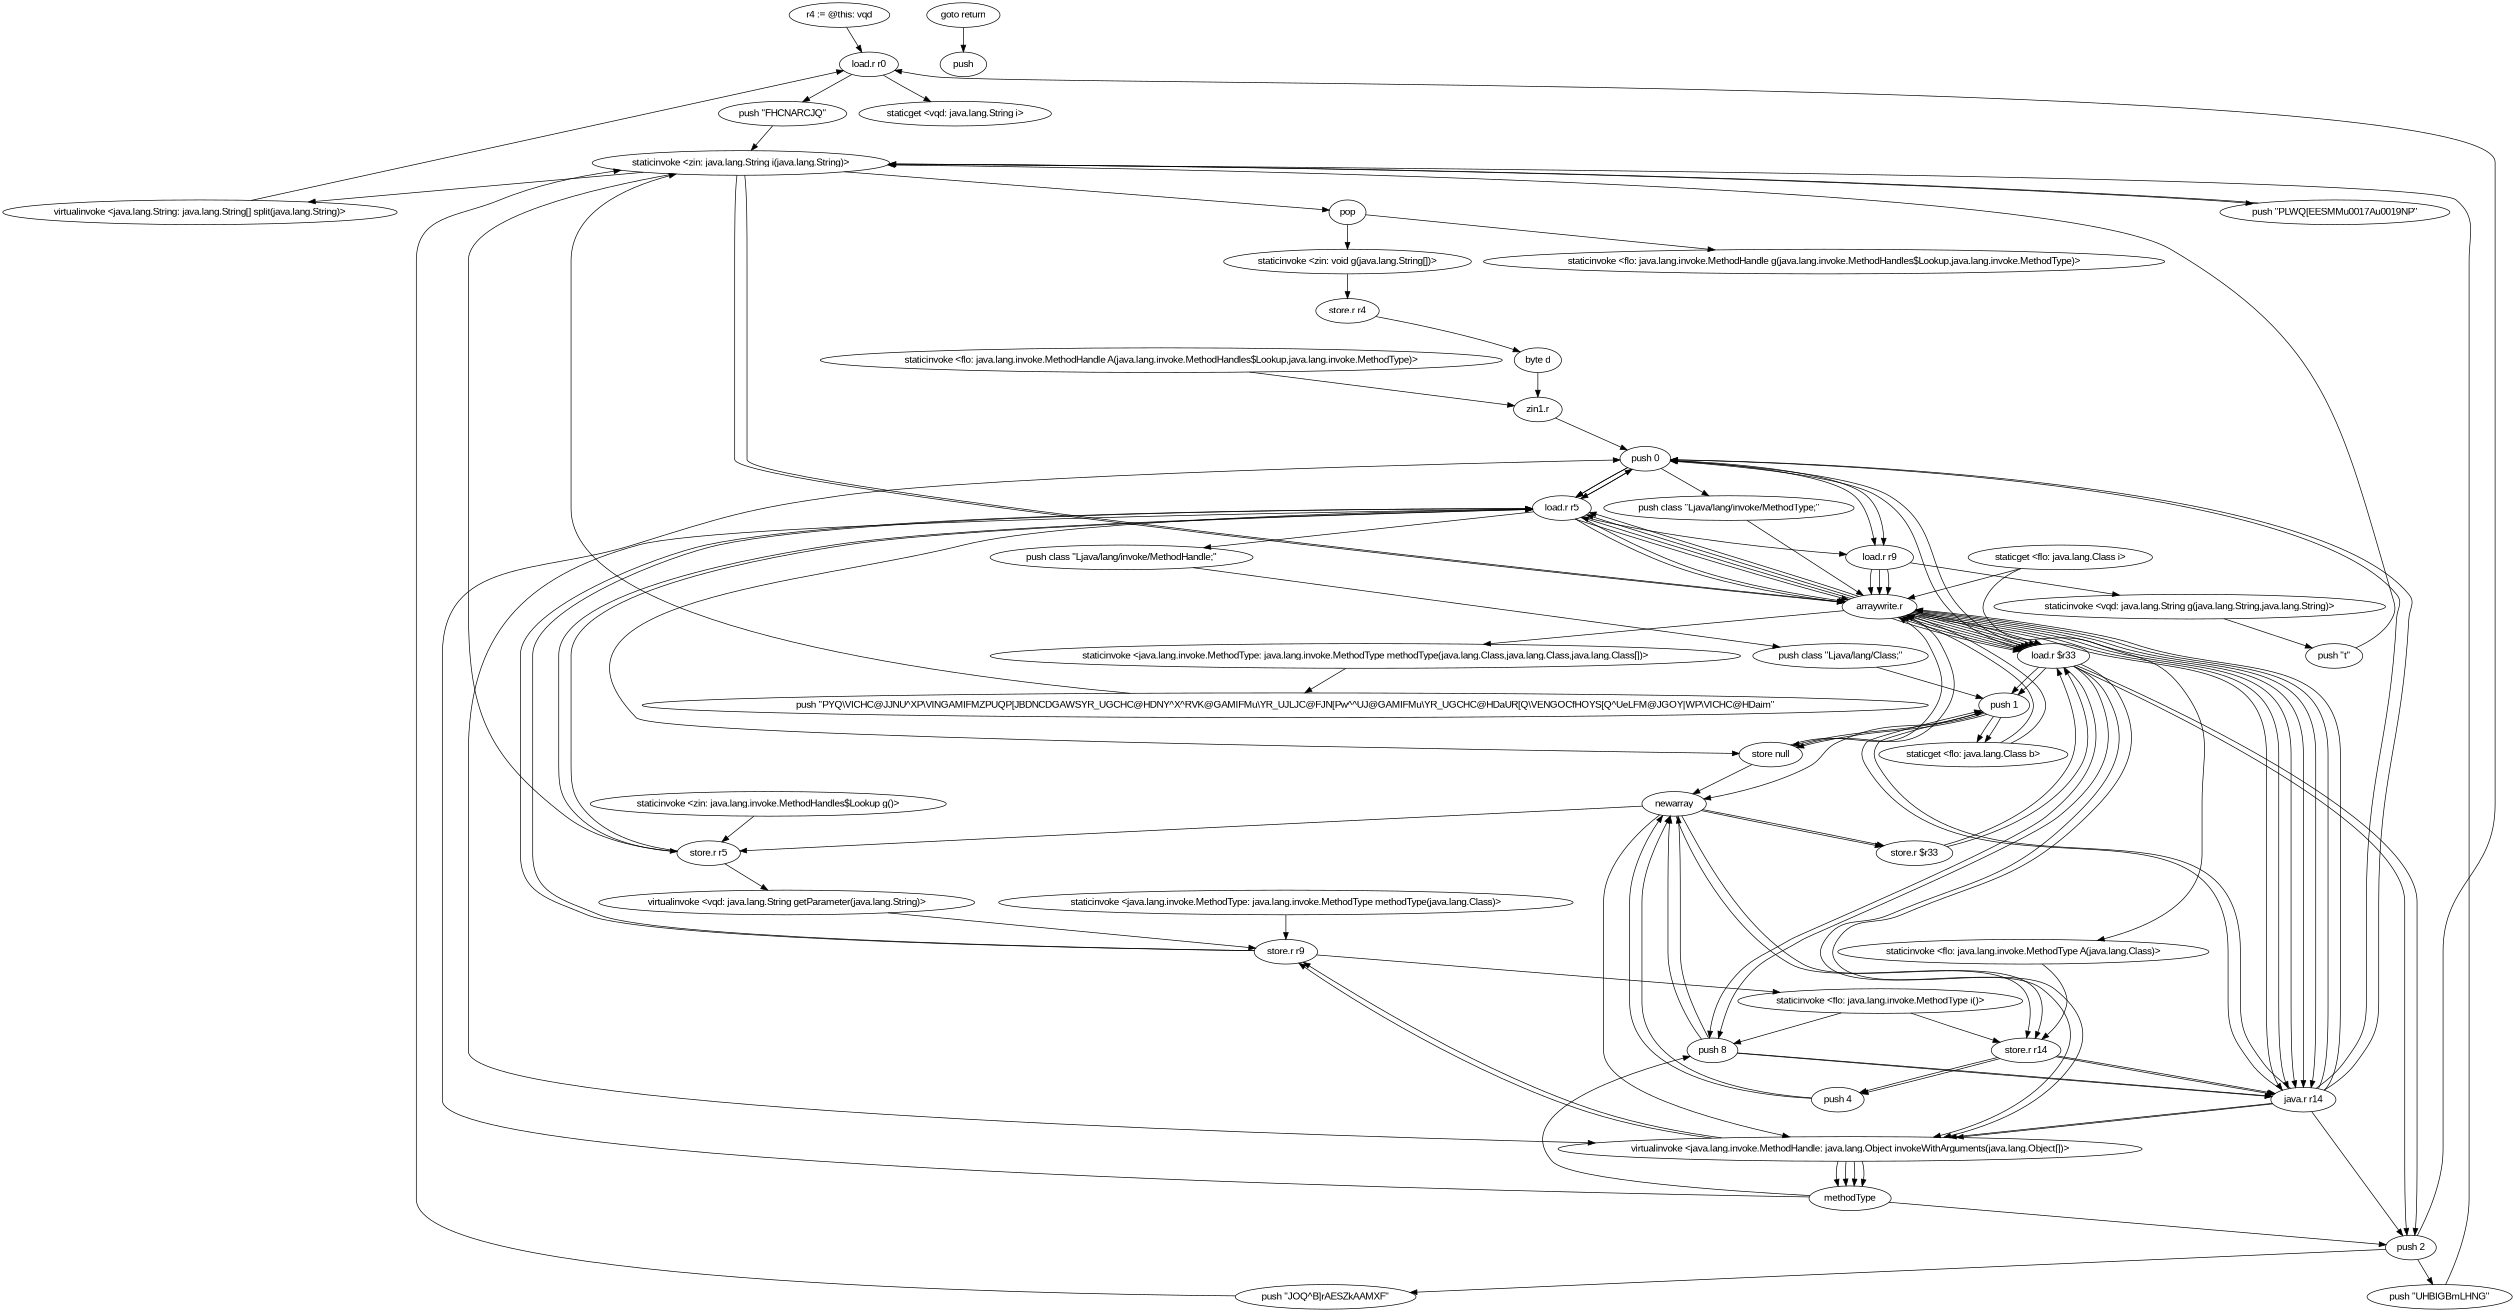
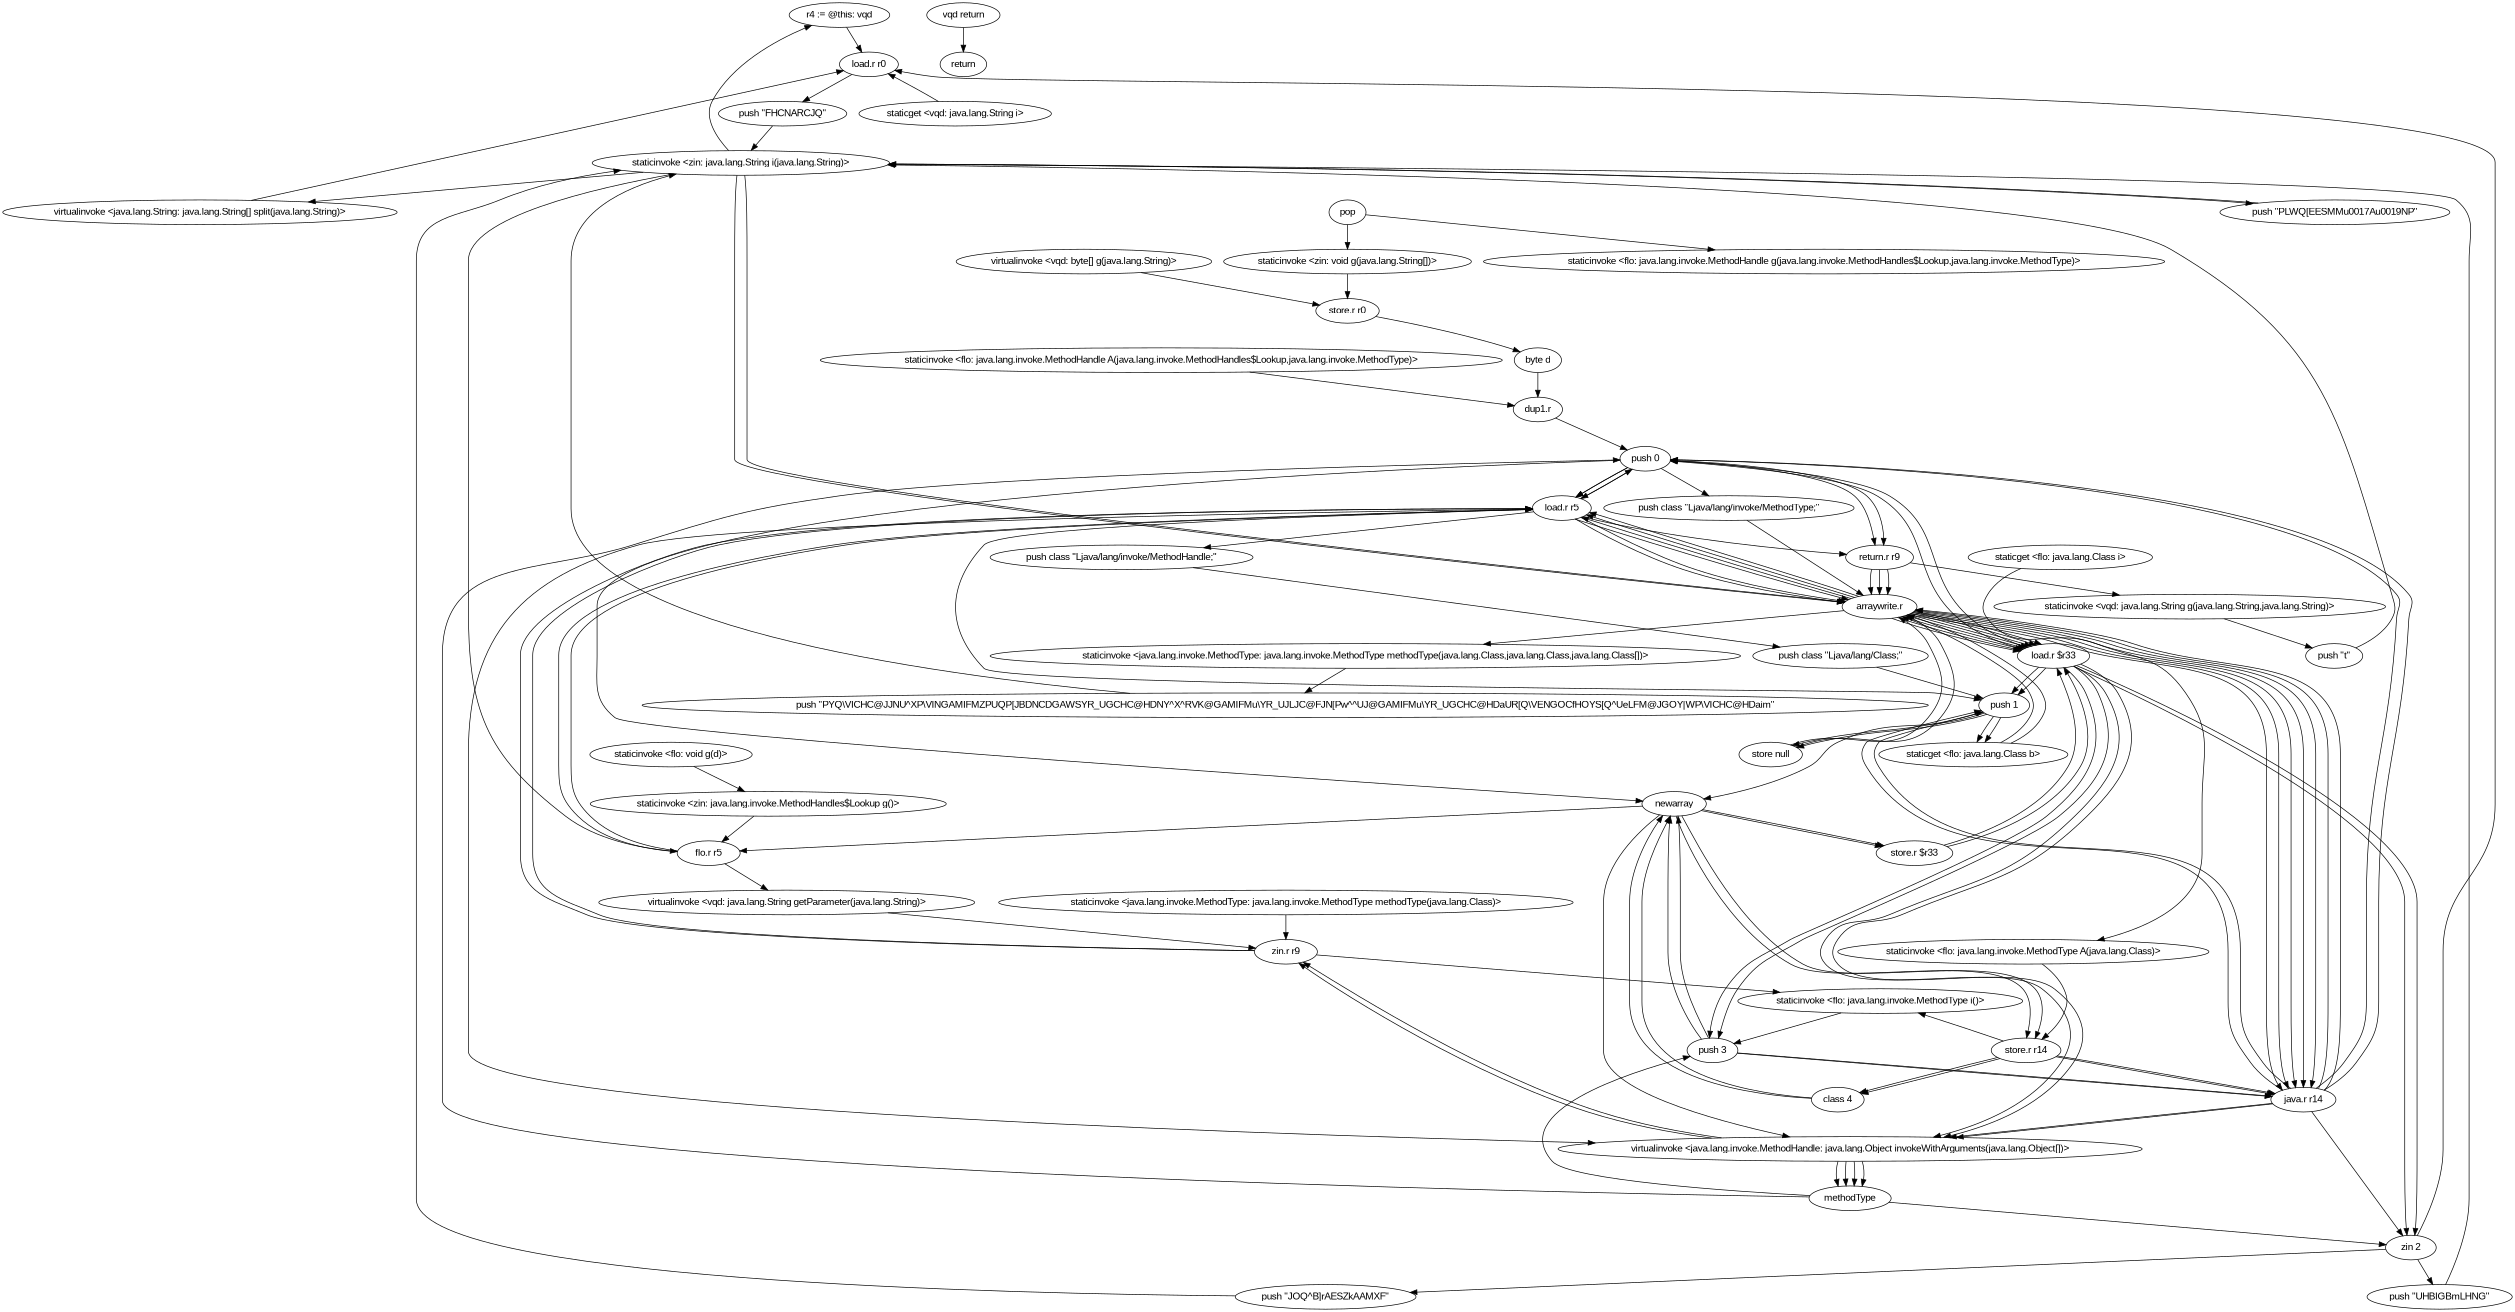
  digraph {
    fontname="Liberation Sans"
    node [fontname="Liberation Sans"]
    edge [fontname="Liberation Sans"]
    n1 [label="r4 := @this: vqd"]
    "load.r r0"
    "push \"FHCNARCJQ\""
    "staticget <vqd: java.lang.String i>"
    "staticinvoke <zin: java.lang.String i(java.lang.String)>"
    "arraywrite.r"
    "load.r r5"
    "staticinvoke <java.lang.invoke.MethodType: java.lang.invoke.MethodType methodType(java.lang.Class,java.lang.Class,java.lang.Class[])>"
    n9 [label="java.r r14"]
    "load.r $r33"
    "push \"PLWQ[EESMM\u0017A\u0019NP\""
-   "store.r r5"
+   "store.r r5" [label="flo.r r5"]
    "virtualinvoke <java.lang.String: java.lang.String[] split(java.lang.String)>"
    pop
    "virtualinvoke <vqd: java.lang.String getParameter(java.lang.String)>"
    "staticinvoke <flo: java.lang.invoke.MethodHandle g(java.lang.invoke.MethodHandles$Lookup,java.lang.invoke.MethodType)>"
    "staticinvoke <zin: void g(java.lang.String[])>"
-   "store.r r9"
-   "load.r r9"
+   "store.r r9" [label="zin.r r9"]
+   "load.r r9" [label="return.r r9"]
    "push class \"Ljava/lang/invoke/MethodHandle;\""
    "push 1"
    "push 0"
    "virtualinvoke <java.lang.invoke.MethodHandle: java.lang.Object invokeWithArguments(java.lang.Object[])>"
    "staticinvoke <flo: java.lang.invoke.MethodType i()>"
-   "push 3" [label="push 8"]
+   "push 3"
    newarray
    "store.r r14"
    "staticinvoke <vqd: java.lang.String g(java.lang.String,java.lang.String)>"
    "push class \"Ljava/lang/Class;\""
    "staticget <flo: java.lang.Class b>"
    n31 [label="store null"]
    "push class \"Ljava/lang/invoke/MethodType;\""
-   "push 2"
+   "push 2" [label="zin 2"]
    "push \"JOQ^B]rAESZkAAMXF\""
    "push \"UHBIGBmLHNG\""
    n36 [label=methodType]
    "push \"t\""
-   "store.r r0" [label="store.r r4"]
+   "virtualinvoke <vqd: byte[] g(java.lang.String)>"
+   "store.r r0"
    n40 [label="byte d"]
-   "dup1.r" [label="zin1.r"]
+   "dup1.r"
    "staticget <flo: java.lang.Class i>"
    "staticinvoke <flo: java.lang.invoke.MethodType A(java.lang.Class)>"
+   "staticinvoke <flo: void g(d)>"
    "staticinvoke <zin: java.lang.invoke.MethodHandles$Lookup g()>"
    "store.r $r33"
-   "push 4"
+   "push 4" [label="class 4"]
    "push \"PYQ\\VICHC@JJNU^XP\\VINGAMIFMZPUQP[JBDNCDGAWSYR_UGCHC@HDNY^X^RVK@GAMIFMu\\YR_UJLJC@FJN[Pw^^UJ@GAMIFMu\\YR_UGCHC@HDaUR[Q\\VENGOCfHOYS[Q^UeLFM@JGOY|WP\\VICHC@HDaim\""
    "staticinvoke <java.lang.invoke.MethodType: java.lang.invoke.MethodType methodType(java.lang.Class)>"
    "staticinvoke <flo: java.lang.invoke.MethodHandle A(java.lang.invoke.MethodHandles$Lookup,java.lang.invoke.MethodType)>"
-   "goto return"
-   return [label=push]
+   "goto return" [label="vqd return"]
+   return
    n1 -> "load.r r0"
    "load.r r0" -> "push \"FHCNARCJQ\""
-   "load.r r0" -> "staticget <vqd: java.lang.String i>"
+   "staticget <vqd: java.lang.String i>" -> "load.r r0"
    "push \"FHCNARCJQ\"" -> "staticinvoke <zin: java.lang.String i(java.lang.String)>"
    "staticinvoke <zin: java.lang.String i(java.lang.String)>" -> "arraywrite.r"
    "staticinvoke <zin: java.lang.String i(java.lang.String)>" -> "arraywrite.r"
    "staticinvoke <zin: java.lang.String i(java.lang.String)>" -> "push \"PLWQ[EESMM\u0017A\u0019NP\""
    "staticinvoke <zin: java.lang.String i(java.lang.String)>" -> "store.r r5"
    "staticinvoke <zin: java.lang.String i(java.lang.String)>" -> "virtualinvoke <java.lang.String: java.lang.String[] split(java.lang.String)>"
-   "staticinvoke <zin: java.lang.String i(java.lang.String)>" -> pop
+   "staticinvoke <zin: java.lang.String i(java.lang.String)>" -> n1
    "arraywrite.r" -> "load.r r5"
    "arraywrite.r" -> "load.r r5"
    "arraywrite.r" -> "load.r r5"
    "arraywrite.r" -> "staticinvoke <java.lang.invoke.MethodType: java.lang.invoke.MethodType methodType(java.lang.Class,java.lang.Class,java.lang.Class[])>"
    "arraywrite.r" -> n9
    "arraywrite.r" -> n9
    "arraywrite.r" -> n9
    "arraywrite.r" -> n9
    "arraywrite.r" -> n9
    "arraywrite.r" -> "load.r $r33"
    "arraywrite.r" -> "load.r $r33"
    "arraywrite.r" -> "load.r $r33"
    "arraywrite.r" -> "load.r $r33"
    "arraywrite.r" -> "load.r $r33"
    "arraywrite.r" -> "load.r $r33"
    "arraywrite.r" -> "load.r $r33"
    "arraywrite.r" -> "load.r $r33"
    "load.r r5" -> "arraywrite.r"
    "load.r r5" -> "arraywrite.r"
    "load.r r5" -> "arraywrite.r"
    "load.r r5" -> "load.r r9"
    "load.r r5" -> "push class \"Ljava/lang/invoke/MethodHandle;\""
-   "load.r r5" -> n31
+   "load.r r5" -> "push 1"
    "load.r r5" -> "push 0"
    "load.r r5" -> "virtualinvoke <java.lang.invoke.MethodHandle: java.lang.Object invokeWithArguments(java.lang.Object[])>"
    "staticinvoke <java.lang.invoke.MethodType: java.lang.invoke.MethodType methodType(java.lang.Class,java.lang.Class,java.lang.Class[])>" -> "push \"PYQ\\VICHC@JJNU^XP\\VINGAMIFMZPUQP[JBDNCDGAWSYR_UGCHC@HDNY^X^RVK@GAMIFMu\\YR_UJLJC@FJN[Pw^^UJ@GAMIFMu\\YR_UGCHC@HDaUR[Q\\VENGOCfHOYS[Q^UeLFM@JGOY|WP\\VICHC@HDaim\""
    n9 -> "arraywrite.r"
    n9 -> "arraywrite.r"
    n9 -> "push 1"
    n9 -> "push 1"
    n9 -> "push 0"
    n9 -> "push 0"
    n9 -> "virtualinvoke <java.lang.invoke.MethodHandle: java.lang.Object invokeWithArguments(java.lang.Object[])>"
    n9 -> "virtualinvoke <java.lang.invoke.MethodHandle: java.lang.Object invokeWithArguments(java.lang.Object[])>"
    n9 -> "push 2"
    "load.r $r33" -> "push 1"
    "load.r $r33" -> "push 1"
    "load.r $r33" -> "push 0"
    "load.r $r33" -> "push 0"
    "load.r $r33" -> "virtualinvoke <java.lang.invoke.MethodHandle: java.lang.Object invokeWithArguments(java.lang.Object[])>"
    "load.r $r33" -> "virtualinvoke <java.lang.invoke.MethodHandle: java.lang.Object invokeWithArguments(java.lang.Object[])>"
    "load.r $r33" -> "push 3"
    "load.r $r33" -> "push 3"
    "load.r $r33" -> "push 2"
    "load.r $r33" -> "push 2"
    "push \"PLWQ[EESMM\u0017A\u0019NP\"" -> "staticinvoke <zin: java.lang.String i(java.lang.String)>"
    "store.r r5" -> "load.r r5"
    "store.r r5" -> "load.r r5"
    "store.r r5" -> "virtualinvoke <vqd: java.lang.String getParameter(java.lang.String)>"
    "virtualinvoke <java.lang.String: java.lang.String[] split(java.lang.String)>" -> "load.r r0"
    pop -> "staticinvoke <flo: java.lang.invoke.MethodHandle g(java.lang.invoke.MethodHandles$Lookup,java.lang.invoke.MethodType)>"
    pop -> "staticinvoke <zin: void g(java.lang.String[])>"
    "virtualinvoke <vqd: java.lang.String getParameter(java.lang.String)>" -> "store.r r9"
    "staticinvoke <zin: void g(java.lang.String[])>" -> "store.r r0"
    "store.r r9" -> "load.r r5"
    "store.r r9" -> "load.r r5"
    "store.r r9" -> "staticinvoke <flo: java.lang.invoke.MethodType i()>"
    "load.r r9" -> "arraywrite.r"
    "load.r r9" -> "arraywrite.r"
    "load.r r9" -> "arraywrite.r"
    "load.r r9" -> "staticinvoke <vqd: java.lang.String g(java.lang.String,java.lang.String)>"
    "push class \"Ljava/lang/invoke/MethodHandle;\"" -> "push class \"Ljava/lang/Class;\""
    "push 1" -> newarray
    "push 1" -> "staticget <flo: java.lang.Class b>"
    "push 1" -> "staticget <flo: java.lang.Class b>"
    "push 1" -> n31
    "push 1" -> n31
    "push 0" -> "load.r r5"
    "push 0" -> "load.r r5"
    "push 0" -> "load.r r5"
    "push 0" -> "load.r r9"
    "push 0" -> "load.r r9"
-   n31 -> newarray
+   "push 0" -> newarray
    "push 0" -> "push class \"Ljava/lang/invoke/MethodType;\""
    "virtualinvoke <java.lang.invoke.MethodHandle: java.lang.Object invokeWithArguments(java.lang.Object[])>" -> "store.r r9"
    "virtualinvoke <java.lang.invoke.MethodHandle: java.lang.Object invokeWithArguments(java.lang.Object[])>" -> "store.r r9"
    "virtualinvoke <java.lang.invoke.MethodHandle: java.lang.Object invokeWithArguments(java.lang.Object[])>" -> n36
    "virtualinvoke <java.lang.invoke.MethodHandle: java.lang.Object invokeWithArguments(java.lang.Object[])>" -> n36
    "virtualinvoke <java.lang.invoke.MethodHandle: java.lang.Object invokeWithArguments(java.lang.Object[])>" -> n36
    "virtualinvoke <java.lang.invoke.MethodHandle: java.lang.Object invokeWithArguments(java.lang.Object[])>" -> n36
    "staticinvoke <flo: java.lang.invoke.MethodType i()>" -> "push 3"
-   "staticinvoke <flo: java.lang.invoke.MethodType i()>" -> "store.r r14"
+   "store.r r14" -> "staticinvoke <flo: java.lang.invoke.MethodType i()>"
    "push 3" -> n9
    "push 3" -> n9
    "push 3" -> newarray
    "push 3" -> newarray
    newarray -> "store.r r5"
    newarray -> "virtualinvoke <java.lang.invoke.MethodHandle: java.lang.Object invokeWithArguments(java.lang.Object[])>"
    newarray -> "store.r r14"
    newarray -> "store.r r14"
    newarray -> "store.r $r33"
    newarray -> "store.r $r33"
    "store.r r14" -> n9
    "store.r r14" -> n9
    "store.r r14" -> "push 4"
    "store.r r14" -> "push 4"
    "staticinvoke <vqd: java.lang.String g(java.lang.String,java.lang.String)>" -> "push \"t\""
    "push class \"Ljava/lang/Class;\"" -> "push 1"
    "staticget <flo: java.lang.Class b>" -> "arraywrite.r"
    "staticget <flo: java.lang.Class b>" -> "arraywrite.r"
    n31 -> "arraywrite.r"
    n31 -> "arraywrite.r"
    "push class \"Ljava/lang/invoke/MethodType;\"" -> "arraywrite.r"
    "push 2" -> "load.r r0"
    "push 2" -> "push \"JOQ^B]rAESZkAAMXF\""
    "push 2" -> "push \"UHBIGBmLHNG\""
    "push \"JOQ^B]rAESZkAAMXF\"" -> "staticinvoke <zin: java.lang.String i(java.lang.String)>"
    "push \"UHBIGBmLHNG\"" -> "staticinvoke <zin: java.lang.String i(java.lang.String)>"
    n36 -> "push 0"
    n36 -> "push 3"
    n36 -> "push 2"
    "push \"t\"" -> "staticinvoke <zin: java.lang.String i(java.lang.String)>"
+   "virtualinvoke <vqd: byte[] g(java.lang.String)>" -> "store.r r0"
    "store.r r0" -> n40
    n40 -> "dup1.r"
    "dup1.r" -> "push 0"
-   "staticget <flo: java.lang.Class i>" -> "arraywrite.r"
    "staticget <flo: java.lang.Class i>" -> "staticinvoke <flo: java.lang.invoke.MethodType A(java.lang.Class)>"
    "staticinvoke <flo: java.lang.invoke.MethodType A(java.lang.Class)>" -> "store.r r14"
+   "staticinvoke <flo: void g(d)>" -> "staticinvoke <zin: java.lang.invoke.MethodHandles$Lookup g()>"
    "staticinvoke <zin: java.lang.invoke.MethodHandles$Lookup g()>" -> "store.r r5"
    "store.r $r33" -> "load.r $r33"
    "store.r $r33" -> "load.r $r33"
    "push 4" -> newarray
    "push 4" -> newarray
    "push \"PYQ\\VICHC@JJNU^XP\\VINGAMIFMZPUQP[JBDNCDGAWSYR_UGCHC@HDNY^X^RVK@GAMIFMu\\YR_UJLJC@FJN[Pw^^UJ@GAMIFMu\\YR_UGCHC@HDaUR[Q\\VENGOCfHOYS[Q^UeLFM@JGOY|WP\\VICHC@HDaim\"" -> "staticinvoke <zin: java.lang.String i(java.lang.String)>"
    "staticinvoke <java.lang.invoke.MethodType: java.lang.invoke.MethodType methodType(java.lang.Class)>" -> "store.r r9"
    "staticinvoke <flo: java.lang.invoke.MethodHandle A(java.lang.invoke.MethodHandles$Lookup,java.lang.invoke.MethodType)>" -> "dup1.r"
    "goto return" -> return
  }
